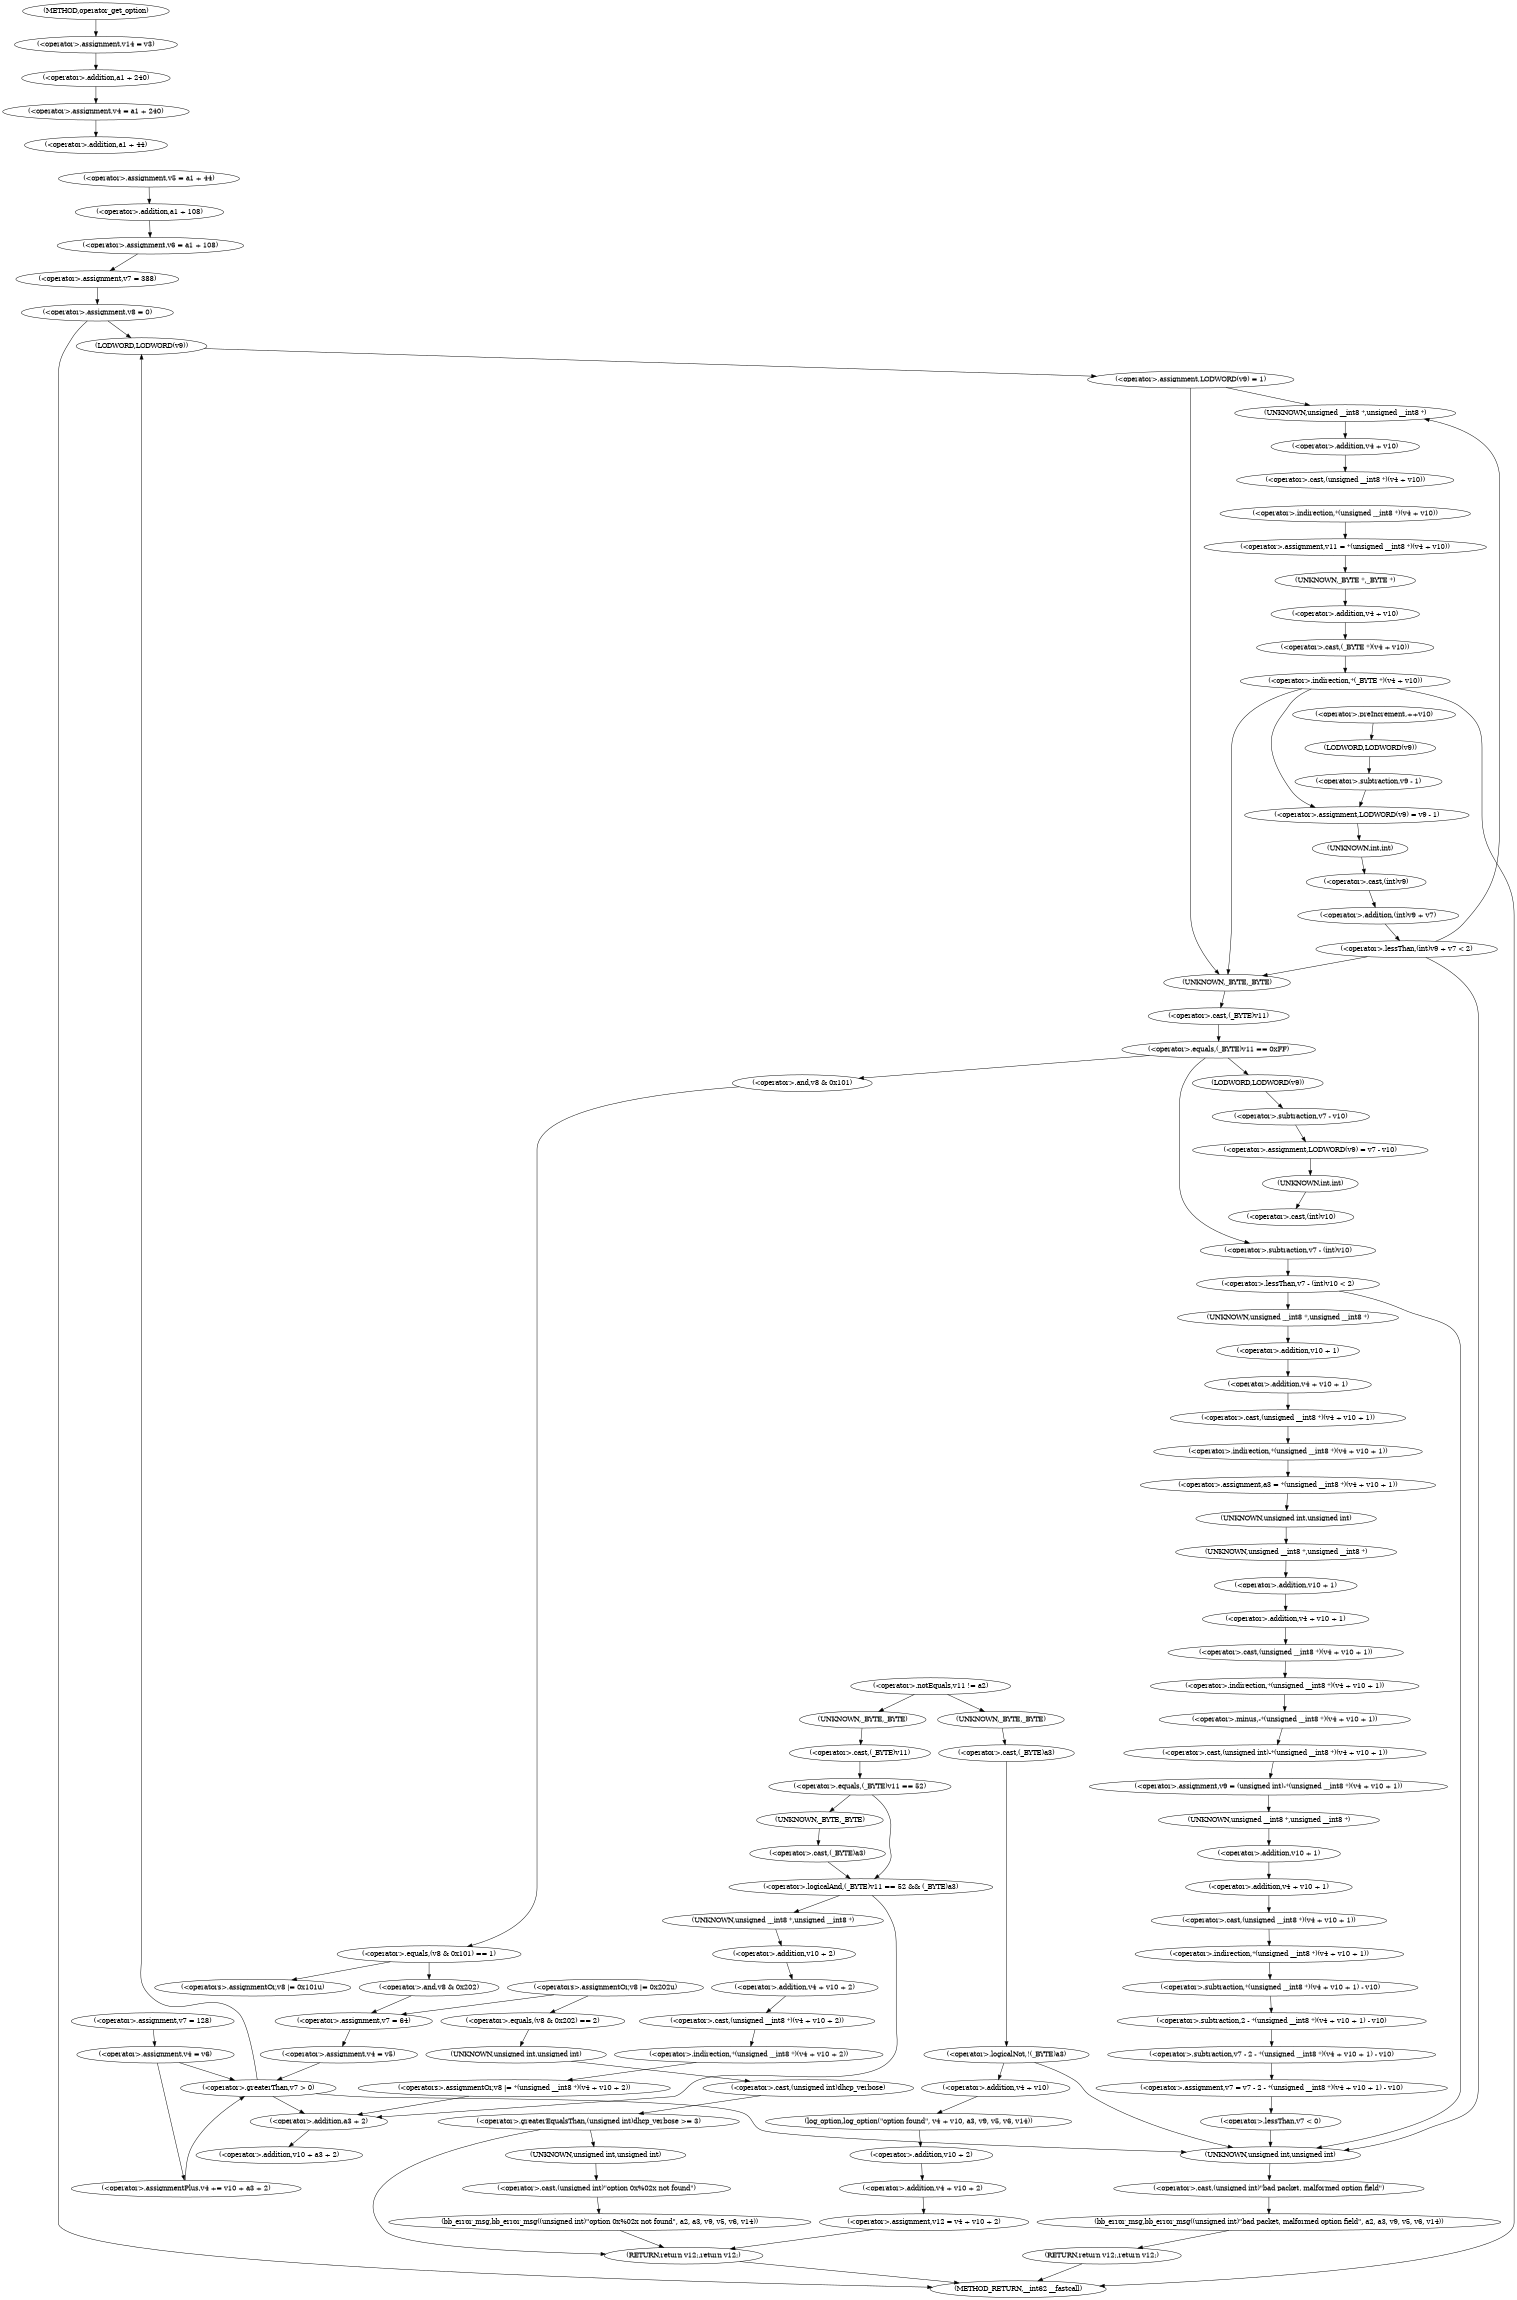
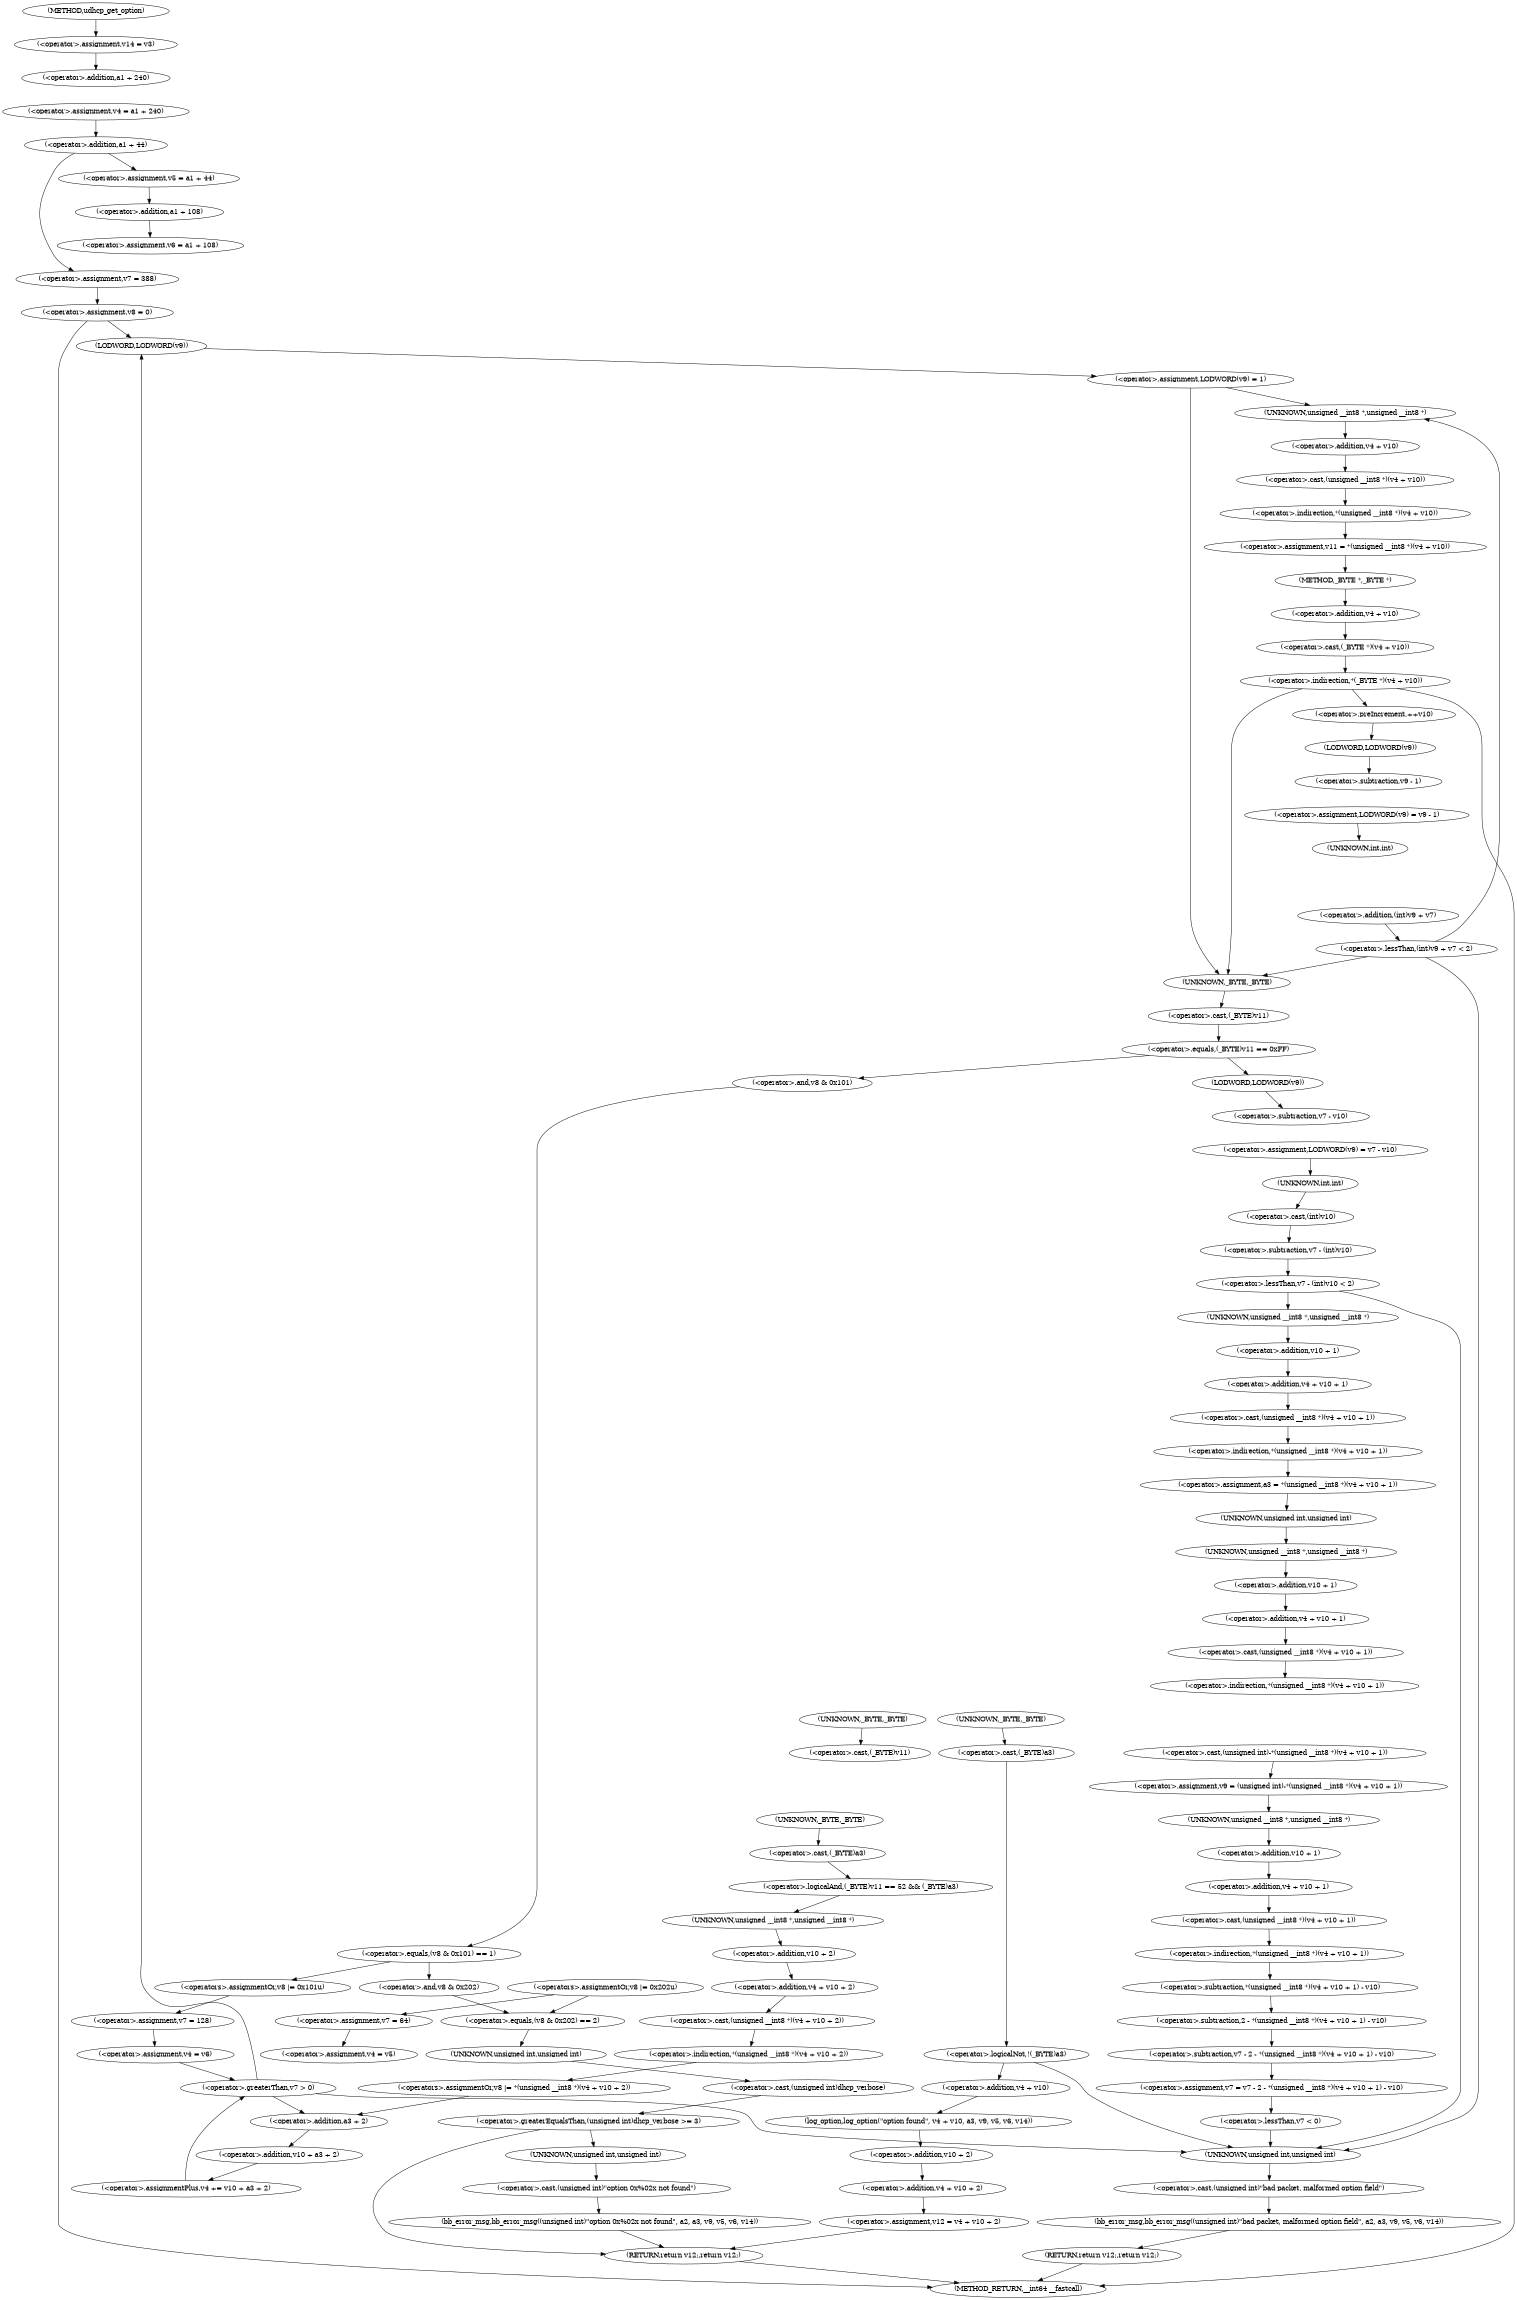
  digraph {
    n1 [label="(<operator>.assignment,v14 = v3)"]
    n2 [label="(<operator>.addition,a1 + 240)"]
    n3 [label="(<operator>.assignment,v4 = a1 + 240)"]
    n4 [label="(<operator>.addition,a1 + 44)"]
    n5 [label="(<operator>.assignment,v5 = a1 + 44)"]
    n6 [label="(<operator>.addition,a1 + 108)"]
    n7 [label="(<operator>.assignment,v6 = a1 + 108)"]
    n8 [label="(<operator>.assignment,v7 = 388)"]
    n9 [label="(<operator>.assignment,v8 = 0)"]
    n10 [label="(LODWORD,LODWORD(v9))"]
-   n11 [label="(METHOD_RETURN,__int62 __fastcall)"]
+   n11 [label="(METHOD_RETURN,__int64 __fastcall)"]
    n12 [label="(<operator>.assignment,LODWORD(v9) = 1)"]
    n13 [label="(UNKNOWN,unsigned __int8 *,unsigned __int8 *)"]
    n14 [label="(UNKNOWN,_BYTE,_BYTE)"]
    n15 [label="(<operator>.addition,v4 + v10)"]
    n16 [label="(<operator>.cast,(_BYTE)v11)"]
    n17 [label="(<operator>.assignment,v11 = *(unsigned __int8 *)(v4 + v10))"]
-   n18 [label="(UNKNOWN,_BYTE *,_BYTE *)"]
+   n18 [label="(METHOD,_BYTE *,_BYTE *)"]
    n19 [label="(<operator>.addition,v4 + v10)"]
    n20 [label="(<operator>.indirection,*(unsigned __int8 *)(v4 + v10))"]
    n21 [label="(<operator>.cast,(unsigned __int8 *)(v4 + v10))"]
    n22 [label="(<operator>.indirection,*(_BYTE *)(v4 + v10))"]
    n23 [label="(<operator>.preIncrement,++v10)"]
    n24 [label="(LODWORD,LODWORD(v9))"]
    n25 [label="(<operator>.cast,(_BYTE *)(v4 + v10))"]
    n26 [label="(<operator>.subtraction,v9 - 1)"]
    n27 [label="(<operator>.assignment,LODWORD(v9) = v9 - 1)"]
    n28 [label="(UNKNOWN,int,int)"]
-   n29 [label="(<operator>.cast,(int)v9)"]
    n30 [label="(<operator>.lessThan,(int)v9 + v7 < 2)"]
    n31 [label="(UNKNOWN,unsigned int,unsigned int)"]
    n32 [label="(<operator>.cast,(unsigned int)\"bad packet, malformed option field\")"]
    n33 [label="(<operator>.addition,(int)v9 + v7)"]
    n34 [label="(<operator>.equals,(_BYTE)v11 == 0xFF)"]
    n35 [label="(<operator>.and,v8 & 0x101)"]
    n36 [label="(LODWORD,LODWORD(v9))"]
    n37 [label="(<operator>.equals,(v8 & 0x101) == 1)"]
    n38 [label="(<operator>.subtraction,v7 - v10)"]
    n39 [label="(<operators>.assignmentOr,v8 |= 0x101u)"]
    n40 [label="(<operator>.and,v8 & 0x202)"]
    n41 [label="(<operator>.assignment,v7 = 128)"]
    n42 [label="(<operator>.equals,(v8 & 0x202) == 2)"]
    n43 [label="(<operator>.assignment,v4 = v6)"]
    n44 [label="(<operator>.greaterThan,v7 > 0)"]
    n45 [label="(<operator>.addition,a3 + 2)"]
    n46 [label="(UNKNOWN,unsigned int,unsigned int)"]
    n47 [label="(<operators>.assignmentOr,v8 |= 0x202u)"]
    n48 [label="(<operator>.assignment,v7 = 64)"]
    n49 [label="(<operator>.cast,(unsigned int)dhcp_verbose)"]
    n50 [label="(<operator>.assignment,v4 = v5)"]
    n51 [label="(<operator>.greaterEqualsThan,(unsigned int)dhcp_verbose >= 3)"]
    n52 [label="(UNKNOWN,unsigned int,unsigned int)"]
    n53 [label="(RETURN,return v12;,return v12;)"]
    n54 [label="(<operator>.cast,(unsigned int)\"option 0x%02x not found\")"]
    n55 [label="(bb_error_msg,bb_error_msg((unsigned int)\"option 0x%02x not found\", a2, a3, v9, v5, v6, v14))"]
    n56 [label="(<operator>.assignment,LODWORD(v9) = v7 - v10)"]
    n57 [label="(UNKNOWN,int,int)"]
    n58 [label="(<operator>.cast,(int)v10)"]
    n59 [label="(<operator>.lessThan,v7 - (int)v10 < 2)"]
    n60 [label="(UNKNOWN,unsigned __int8 *,unsigned __int8 *)"]
    n61 [label="(<operator>.addition,v10 + 1)"]
    n62 [label="(<operator>.subtraction,v7 - (int)v10)"]
    n63 [label="(<operator>.assignment,a3 = *(unsigned __int8 *)(v4 + v10 + 1))"]
    n64 [label="(UNKNOWN,unsigned int,unsigned int)"]
    n65 [label="(UNKNOWN,unsigned __int8 *,unsigned __int8 *)"]
    n66 [label="(<operator>.indirection,*(unsigned __int8 *)(v4 + v10 + 1))"]
    n67 [label="(<operator>.cast,(unsigned __int8 *)(v4 + v10 + 1))"]
    n68 [label="(<operator>.addition,v4 + v10 + 1)"]
    n69 [label="(<operator>.assignment,v9 = (unsigned int)-*(unsigned __int8 *)(v4 + v10 + 1))"]
    n70 [label="(UNKNOWN,unsigned __int8 *,unsigned __int8 *)"]
    n71 [label="(<operator>.addition,v10 + 1)"]
    n72 [label="(<operator>.cast,(unsigned int)-*(unsigned __int8 *)(v4 + v10 + 1))"]
    n73 [label="(<operator>.addition,v10 + 1)"]
-   n74 [label="(<operator>.minus,-*(unsigned __int8 *)(v4 + v10 + 1))"]
    n75 [label="(<operator>.indirection,*(unsigned __int8 *)(v4 + v10 + 1))"]
    n76 [label="(<operator>.cast,(unsigned __int8 *)(v4 + v10 + 1))"]
    n77 [label="(<operator>.addition,v4 + v10 + 1)"]
    n78 [label="(<operator>.assignment,v7 = v7 - 2 - *(unsigned __int8 *)(v4 + v10 + 1) - v10)"]
    n79 [label="(<operator>.lessThan,v7 < 0)"]
    n80 [label="(<operator>.subtraction,v7 - 2 - *(unsigned __int8 *)(v4 + v10 + 1) - v10)"]
    n81 [label="(<operator>.subtraction,2 - *(unsigned __int8 *)(v4 + v10 + 1) - v10)"]
    n82 [label="(<operator>.subtraction,*(unsigned __int8 *)(v4 + v10 + 1) - v10)"]
    n83 [label="(<operator>.indirection,*(unsigned __int8 *)(v4 + v10 + 1))"]
    n84 [label="(<operator>.cast,(unsigned __int8 *)(v4 + v10 + 1))"]
    n85 [label="(<operator>.addition,v4 + v10 + 1)"]
-   n86 [label="(<operator>.notEquals,v11 != a2)"]
    n87 [label="(UNKNOWN,_BYTE,_BYTE)"]
    n88 [label="(UNKNOWN,_BYTE,_BYTE)"]
    n89 [label="(<operator>.cast,(_BYTE)v11)"]
    n90 [label="(<operator>.cast,(_BYTE)a3)"]
    n91 [label="(<operator>.logicalAnd,(_BYTE)v11 == 52 && (_BYTE)a3)"]
    n92 [label="(UNKNOWN,unsigned __int8 *,unsigned __int8 *)"]
    n93 [label="(<operator>.addition,v10 + 2)"]
    n94 [label="(<operator>.addition,v10 + a3 + 2)"]
-   n95 [label="(<operator>.equals,(_BYTE)v11 == 52)"]
    n96 [label="(UNKNOWN,_BYTE,_BYTE)"]
    n97 [label="(<operator>.cast,(_BYTE)a3)"]
    n98 [label="(<operators>.assignmentOr,v8 |= *(unsigned __int8 *)(v4 + v10 + 2))"]
    n99 [label="(<operator>.indirection,*(unsigned __int8 *)(v4 + v10 + 2))"]
    n100 [label="(<operator>.cast,(unsigned __int8 *)(v4 + v10 + 2))"]
    n101 [label="(<operator>.addition,v4 + v10 + 2)"]
    n102 [label="(<operator>.assignmentPlus,v4 += v10 + a3 + 2)"]
    n103 [label="(<operator>.logicalNot,!(_BYTE)a3)"]
    n104 [label="(<operator>.addition,v4 + v10)"]
    n105 [label="(log_option,log_option(\"option found\", v4 + v10, a3, v9, v5, v6, v14))"]
    n106 [label="(bb_error_msg,bb_error_msg((unsigned int)\"bad packet, malformed option field\", a2, a3, v9, v5, v6, v14))"]
    n107 [label="(RETURN,return v12;,return v12;)"]
    n108 [label="(<operator>.addition,v10 + 2)"]
    n109 [label="(<operator>.addition,v4 + v10 + 2)"]
    n110 [label="(<operator>.assignment,v12 = v4 + v10 + 2)"]
-   n111 [label="(METHOD,operator_get_option)"]
+   n111 [label="(METHOD,udhcp_get_option)"]
    n1 -> n2
-   n2 -> n3
    n3 -> n4
+   n4 -> n5
    n5 -> n6
    n6 -> n7
-   n7 -> n8
+   n4 -> n8
    n8 -> n9
    n9 -> n10
    n9 -> n11
    n10 -> n12
    n12 -> n13
    n12 -> n14
    n13 -> n15
    n14 -> n16
    n15 -> n21
    n16 -> n34
    n17 -> n18
    n18 -> n19
    n19 -> n25
    n20 -> n17
+   n21 -> n20
    n22 -> n11
    n22 -> n14
-   n22 -> n27
+   n22 -> n23
    n23 -> n24
    n24 -> n26
    n25 -> n22
-   n26 -> n27
    n27 -> n28
-   n28 -> n29
-   n29 -> n33
    n30 -> n13
    n30 -> n14
    n30 -> n31
    n31 -> n32
    n32 -> n106
    n33 -> n30
    n34 -> n35
    n34 -> n36
    n35 -> n37
    n36 -> n38
    n37 -> n39
    n37 -> n40
-   n38 -> n56
-   n40 -> n48
+   n39 -> n41
+   n40 -> n42
    n41 -> n43
    n42 -> n46
    n43 -> n44
    n44 -> n10
    n44 -> n31
    n44 -> n45
    n45 -> n94
    n46 -> n49
    n47 -> n42
    n47 -> n48
    n48 -> n50
    n49 -> n51
-   n50 -> n44
    n51 -> n52
    n51 -> n53
    n52 -> n54
    n53 -> n11
    n54 -> n55
    n55 -> n53
    n56 -> n57
    n57 -> n58
-   n34 -> n62
+   n58 -> n62
    n59 -> n31
    n59 -> n60
    n60 -> n61
    n61 -> n68
    n62 -> n59
    n63 -> n64
    n64 -> n65
    n65 -> n73
    n66 -> n63
    n67 -> n66
    n68 -> n67
    n69 -> n70
    n70 -> n71
    n71 -> n85
    n72 -> n69
    n73 -> n77
-   n74 -> n72
-   n75 -> n74
    n76 -> n75
    n77 -> n76
    n78 -> n79
    n79 -> n31
    n80 -> n78
    n81 -> n80
    n82 -> n81
    n83 -> n82
    n84 -> n83
    n85 -> n84
-   n86 -> n87
-   n86 -> n88
    n87 -> n89
    n88 -> n90
-   n89 -> n95
    n90 -> n103
-   n91 -> n45
    n91 -> n92
    n92 -> n93
    n93 -> n101
-   n43 -> n102
-   n95 -> n91
-   n95 -> n96
+   n94 -> n102
    n96 -> n97
    n97 -> n91
    n98 -> n45
    n99 -> n98
    n100 -> n99
    n101 -> n100
    n102 -> n44
    n103 -> n31
    n103 -> n104
    n104 -> n105
    n105 -> n108
    n106 -> n107
    n107 -> n11
    n108 -> n109
    n109 -> n110
    n110 -> n53
    n111 -> n1
  }
